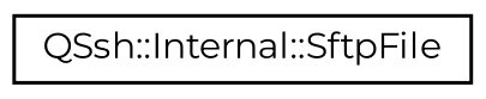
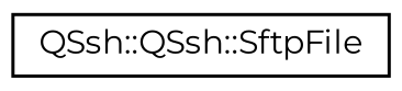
  digraph {
    rankdir=LR
    fontname=Montserrat
-   n1 [color=black fillcolor=white fontname=Montserrat fontsize=10 height=0.2 label="QSsh::Internal::SftpFile" shape=record style=filled width=0.4]
+   n1 [color=black fillcolor=white fontname=Montserrat fontsize=10 height=0.2 label="QSsh::QSsh::SftpFile" shape=record style=filled width=0.4]
  }
